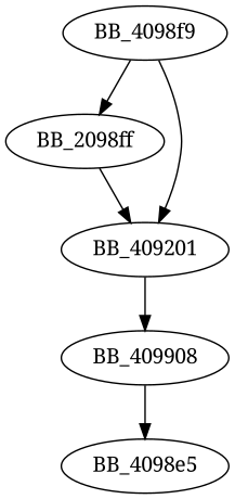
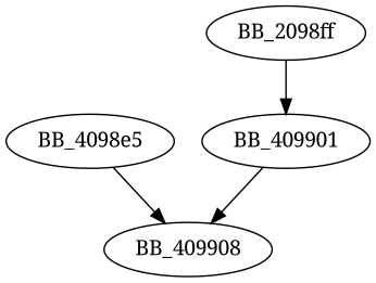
  digraph {
    fontname="Noto Serif"
    node [fontname="Noto Serif"]
    edge [fontname="Noto Serif"]
    BB_4098e5
    BB_409908
    n3 [label=BB_2098ff]
-   BB_4098f9
-   BB_409901 [label=BB_409201]
-   BB_409908 -> BB_4098e5
+   BB_409901
+   BB_4098e5 -> BB_409908
    n3 -> BB_409901
-   BB_4098f9 -> n3
-   BB_4098f9 -> BB_409901
    BB_409901 -> BB_409908
  }
